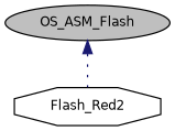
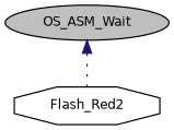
  digraph {
    rankdir=TB
    node [color=black fontname=Helvetica fontsize=10 style=filled]
-   n1 [fillcolor=grey75 fontcolor=black height=0.2 label=OS_ASM_Flash shape=ellipse width=0.4]
+   n1 [fillcolor=grey75 fontcolor=black height=0.2 label=OS_ASM_Wait shape=ellipse width=0.4]
    n2 [fillcolor=white height=0.2 label=Flash_Red2 shape=octagon width=0.4]
    n1 -> n2 [color=midnightblue dir=back fontname=Helvetica fontsize=10 labelfontname=Helvetica labelfontsize=10 style=dotted]
  }
